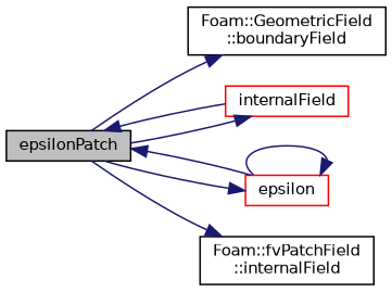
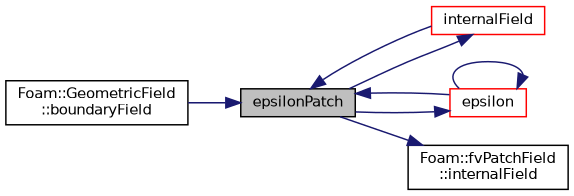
  digraph {
    rankdir=LR
    node [color=black fontname=Helvetica fontsize=10 shape=record]
    edge [color=midnightblue fontname=Helvetica fontsize=10 labelfontname=Helvetica labelfontsize=10 style=solid]
    n1 [fillcolor=grey75 fontcolor=black height=0.2 label=epsilonPatch style=filled width=0.4]
    n2 [height=0.2 label="Foam::GeometricField\l::boundaryField" width=0.4]
    n3 [color=red height=0.2 label=internalField width=0.4]
    n4 [color=red height=0.2 label=epsilon width=0.4]
    n5 [height=0.2 label="Foam::fvPatchField\l::internalField" width=0.4]
-   n1 -> n2
+   n2 -> n1
    n1 -> n3
    n1 -> n4
    n1 -> n5
    n3 -> n1
    n4 -> n1
    n4 -> n4
  }
